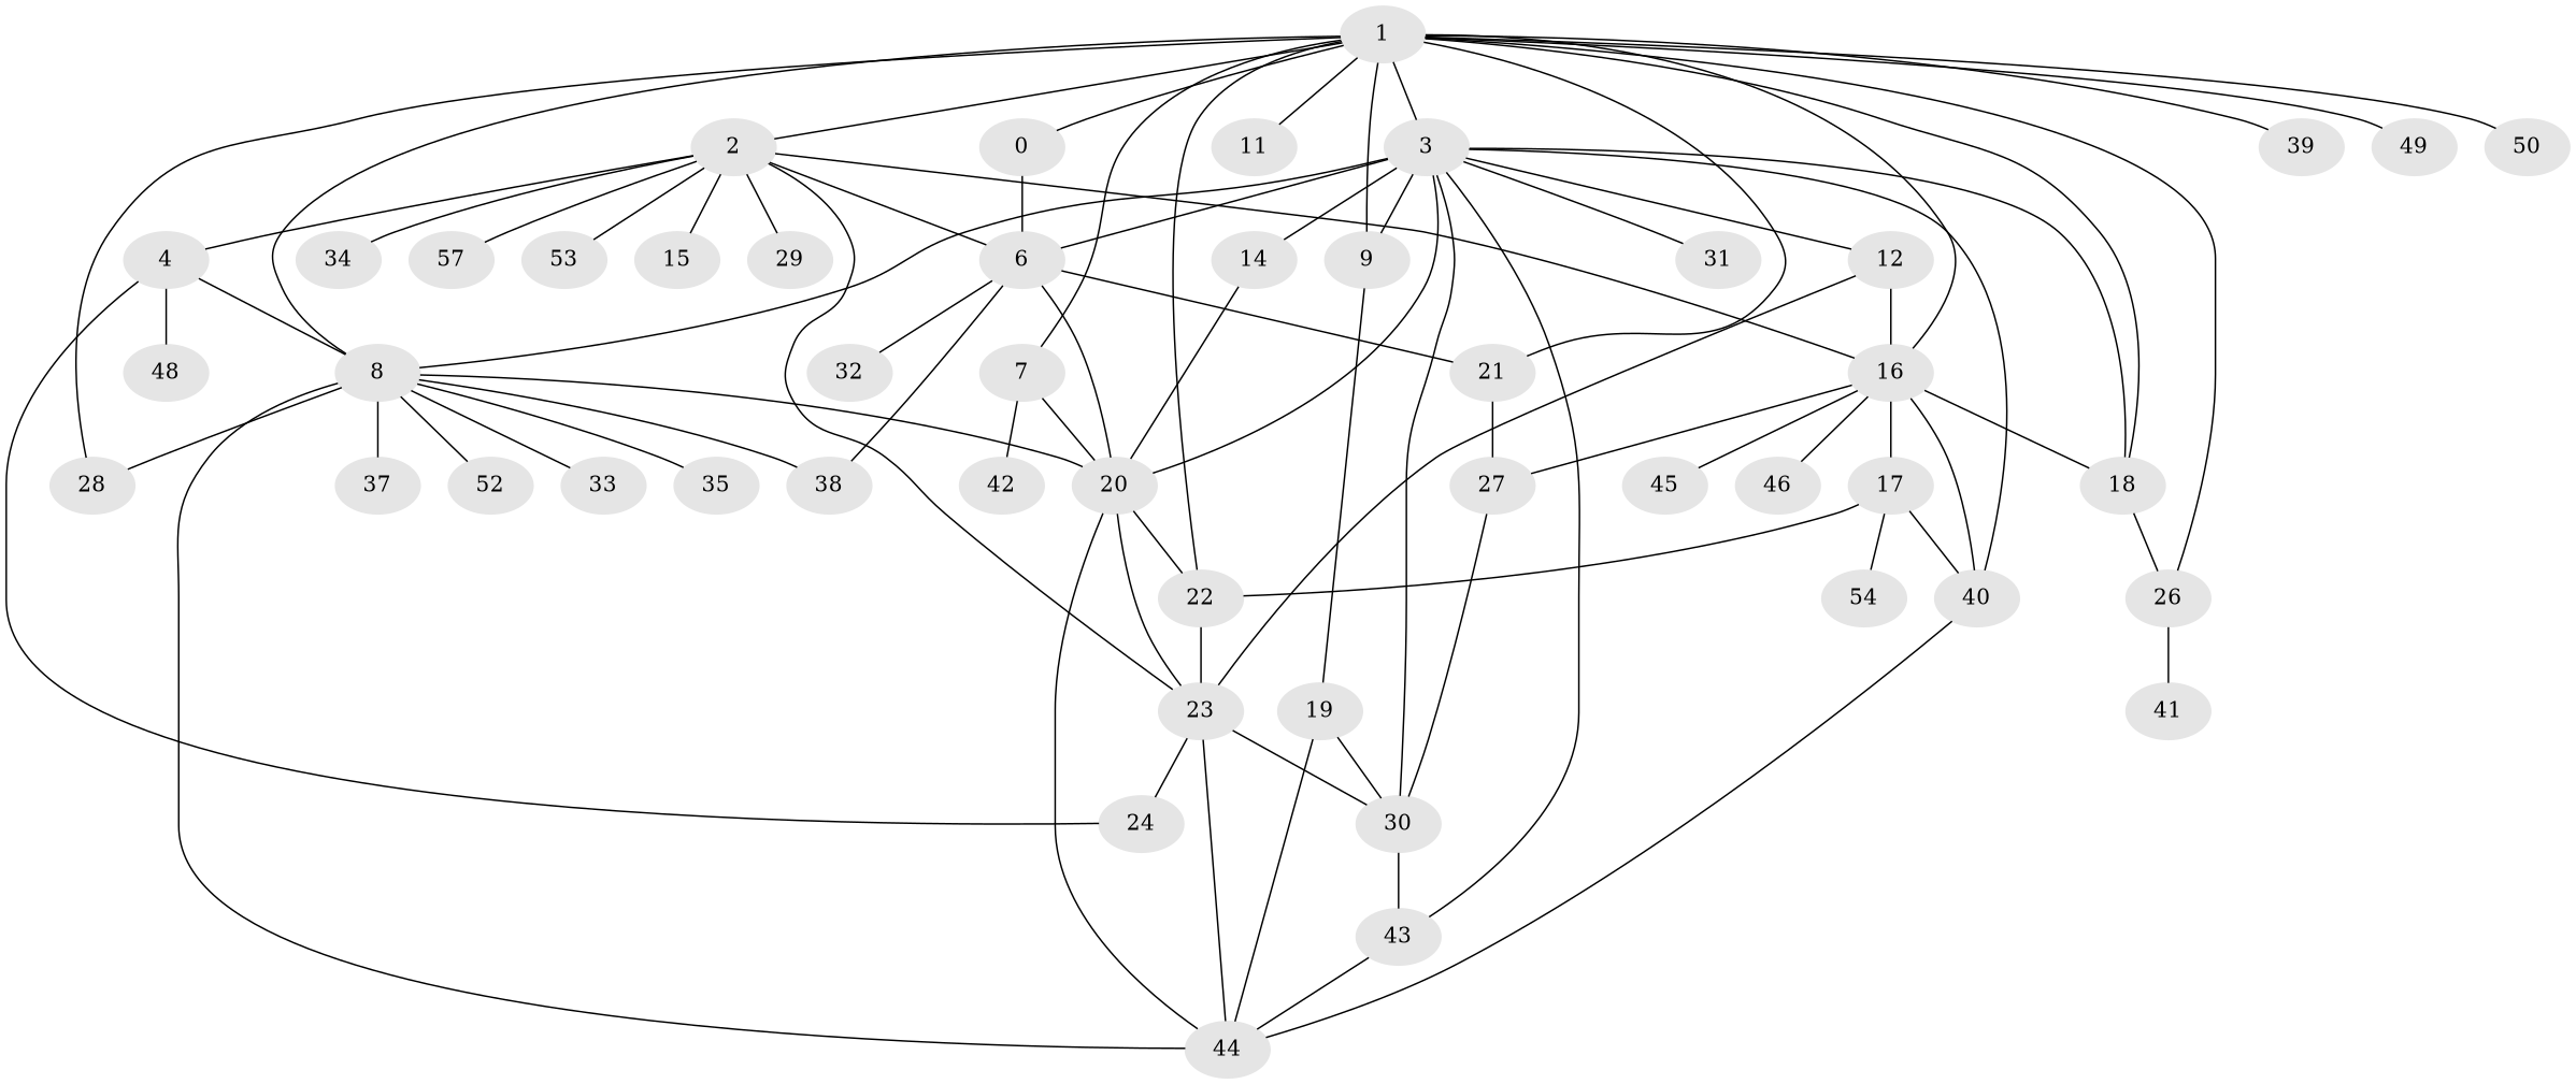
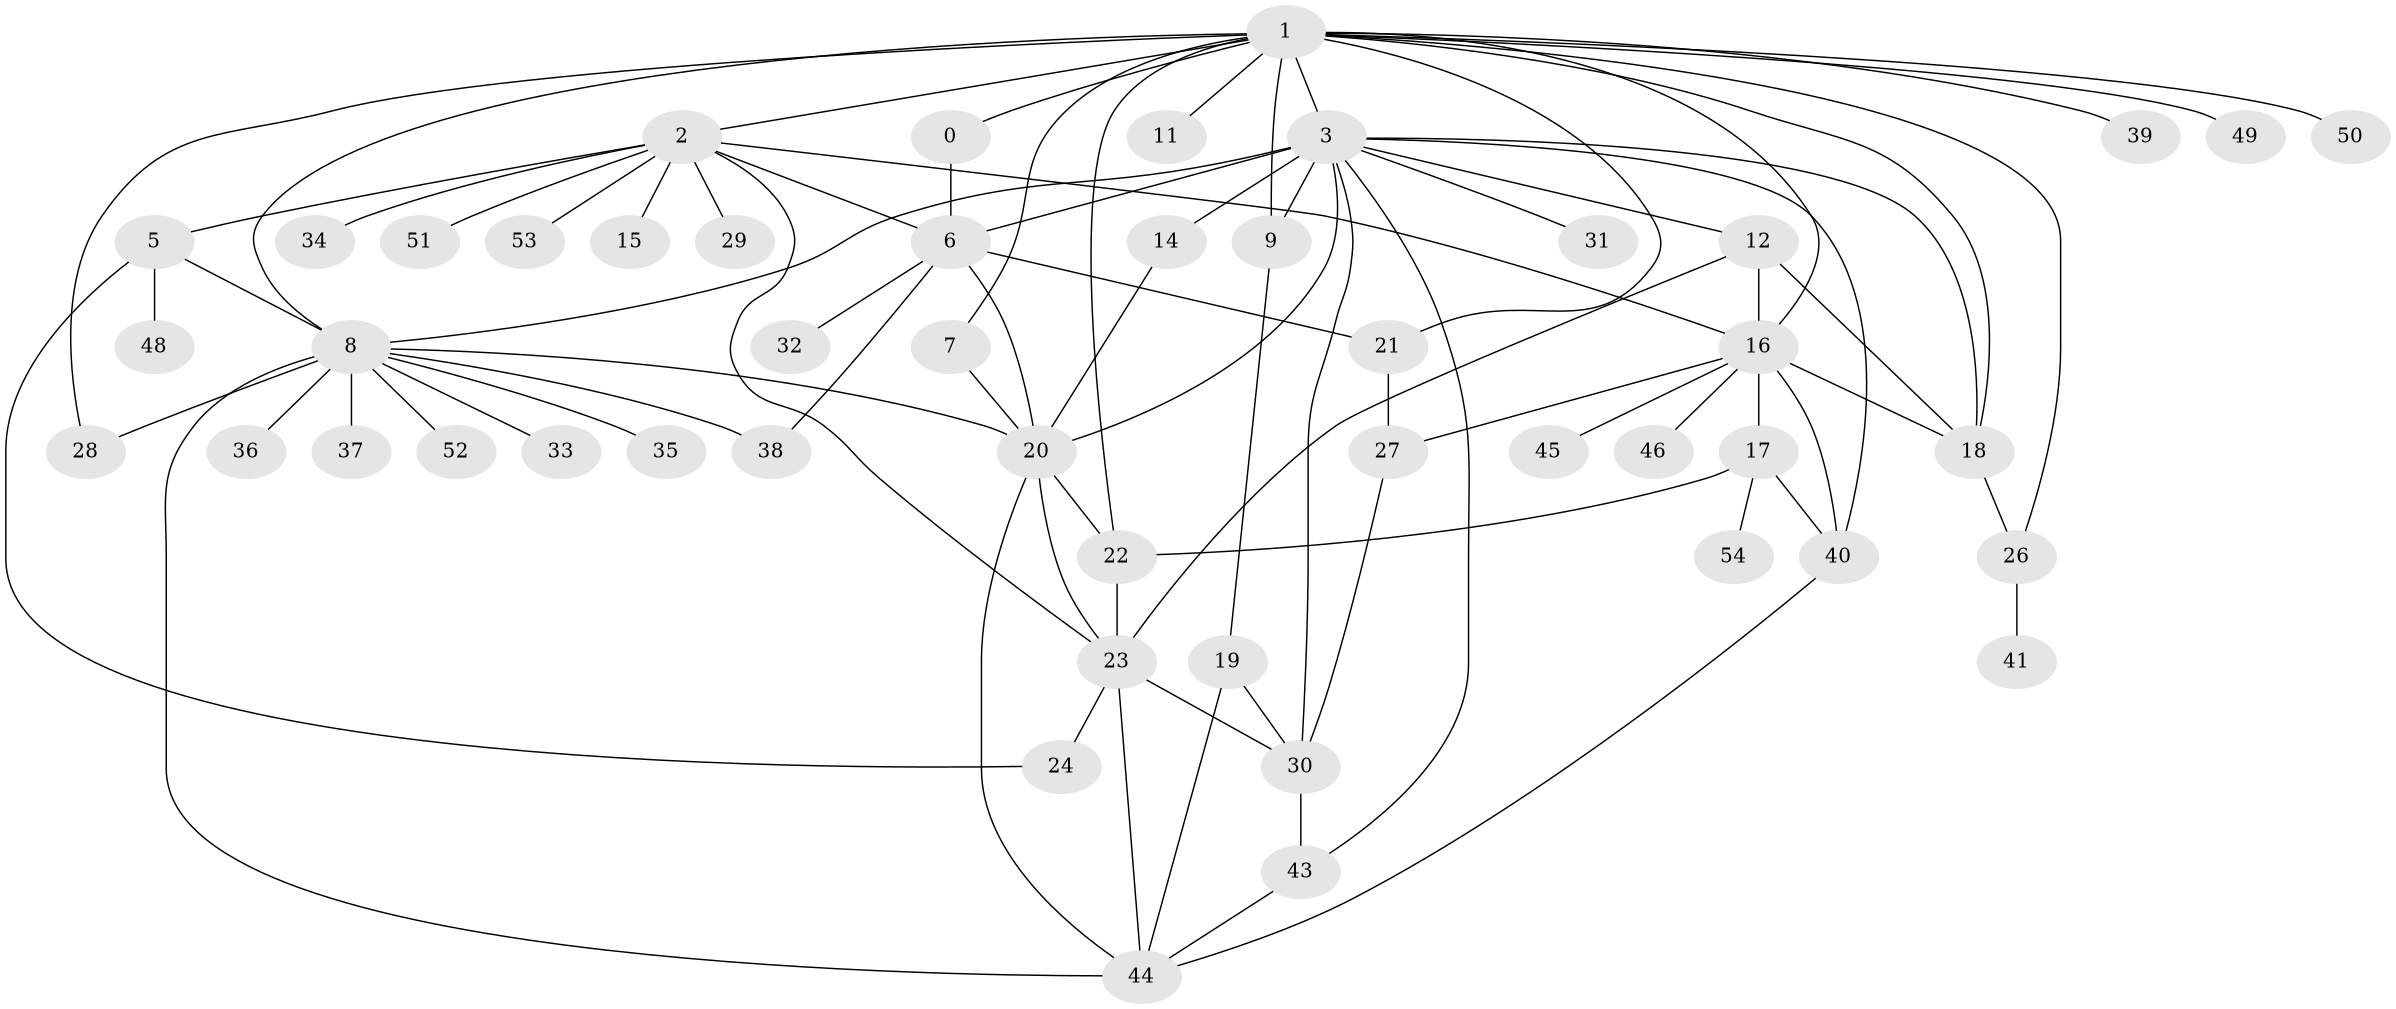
  graph {
    node [color=gray90 style=filled]
    edge [weight=1.0]
    1
    2
    3
    n4 [label=0]
    7
    8
    9
    11
    16
    18
    21
    22
    26
    28
    39
    49
    50
-   4
+   4 [label=5]
    6
    15
    23
    29
    34
-   51 [label=57]
+   51
    53
    14
    20
    12
    30
    31
    40
    43
-   42
    38
    33
    35
+   36
    37
    44
    52
    19
    17
    27
    45
    46
    41
    48
    24
    32
    54
    1 -- 2
    1 -- 3
    1 -- n4
    1 -- 7
    1 -- 8
    1 -- 9
    1 -- 11
    1 -- 16
    1 -- 18
    1 -- 21
    1 -- 22
    1 -- 26
    1 -- 28
    1 -- 39
    1 -- 49
    1 -- 50
    2 -- 16
    2 -- 4
    2 -- 6
    2 -- 15
    2 -- 23
    2 -- 29
    2 -- 34
    2 -- 51
    2 -- 53
    3 -- 8
    3 -- 9
    3 -- 18
    3 -- 6
    3 -- 14 [weight=9.0]
    3 -- 20
    3 -- 12
    3 -- 30
    3 -- 31
    3 -- 40
    3 -- 43
    n4 -- 6
    7 -- 20 [weight=2.0]
-   7 -- 42
    8 -- 28
    8 -- 20
    8 -- 38
    8 -- 33
    8 -- 35
+   8 -- 36
    8 -- 37
    8 -- 44 [weight=2.0]
    8 -- 52
    9 -- 19
    16 -- 18
    16 -- 40
    16 -- 17
    16 -- 27
    16 -- 45
    16 -- 46
    18 -- 26
    21 -- 27
    22 -- 23 [weight=2.0]
    26 -- 41
    4 -- 8
    4 -- 48
    4 -- 24
    6 -- 21
    6 -- 20
    6 -- 38
    6 -- 32
    23 -- 30
    23 -- 44 [weight=2.0]
    23 -- 24
    14 -- 20
    20 -- 22
    20 -- 23 [weight=2.0]
    20 -- 44 [weight=2.0]
    12 -- 16
+   12 -- 18 [weight=7.0]
    12 -- 23
    30 -- 43
    40 -- 44
    43 -- 44
    19 -- 30
    19 -- 44
    17 -- 22
    17 -- 40
    17 -- 54
    27 -- 30
  }
